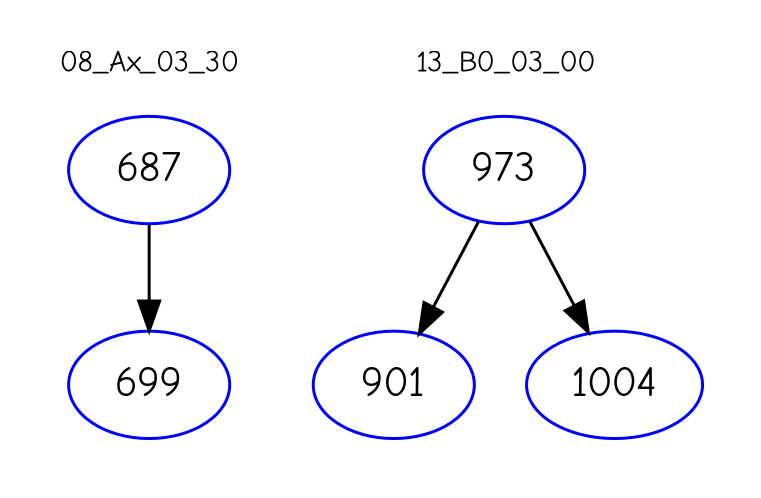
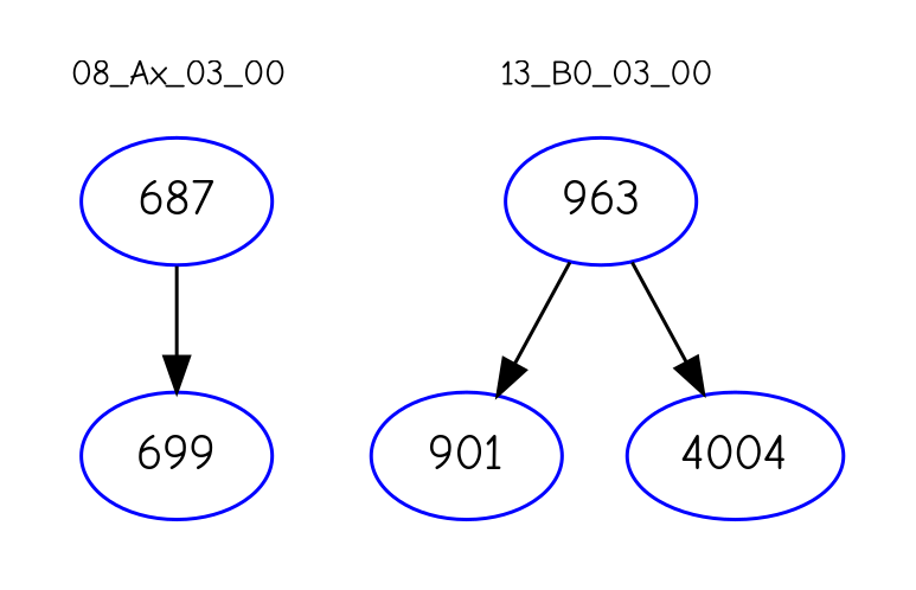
  digraph {
    fontname="Comic Neue"
    node [color=blue fontname="Comic Neue"]
    edge [color=black fontname="Comic Neue"]
    n1 [label=687]
    n2 [label=699]
-   n3 [label=973]
+   n3 [label=963]
    n4 [label=901]
-   n5 [label=1004]
+   n5 [label=4004]
    subgraph cluster_1 {
      color=white
      fontsize=10
-     label="08_Ax_03_30"
+     label="08_Ax_03_00"
      n1
      n2
    }
    subgraph cluster_2 {
      color=white
      fontsize=10
      label="13_B0_03_00"
      n3
      n4
      n5
    }
    n1 -> n2
    n3 -> n4
    n3 -> n5
  }
